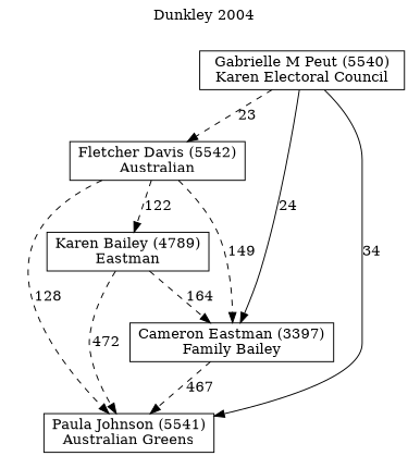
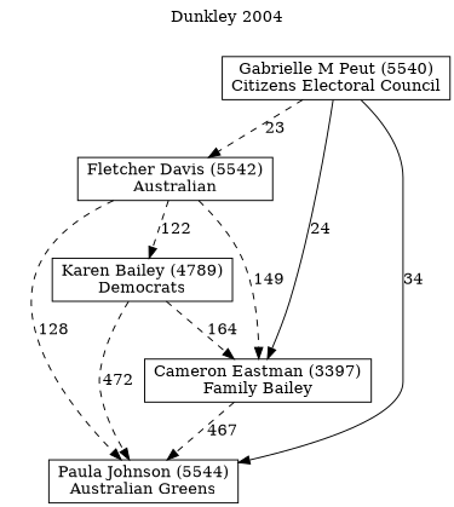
  digraph {
    label="Dunkley 2004"
    labelloc=t
    mclimit=10
    node [shape=box]
    edge [style=dashed]
    n1 [label="Cameron Eastman (3397)\nFamily Bailey"]
-   n2 [label="Paula Johnson (5541)\nAustralian Greens"]
+   n2 [label="Paula Johnson (5544)\nAustralian Greens"]
    n3 [label="Fletcher Davis (5542)\nAustralian"]
-   n4 [label="Karen Bailey (4789)\nEastman"]
-   n5 [label="Gabrielle M Peut (5540)\nKaren Electoral Council"]
+   n4 [label="Karen Bailey (4789)\nDemocrats"]
+   n5 [label="Gabrielle M Peut (5540)\nCitizens Electoral Council"]
    n1 -> n2 [label=467]
    n3 -> n1 [label=149]
    n3 -> n2 [label=128]
    n3 -> n4 [label=122]
    n4 -> n1 [label=164]
    n4 -> n2 [label=472]
    n5 -> n1 [label=24 style=solid]
    n5 -> n2 [label=34 style=solid]
    n5 -> n3 [label=23]
  }
